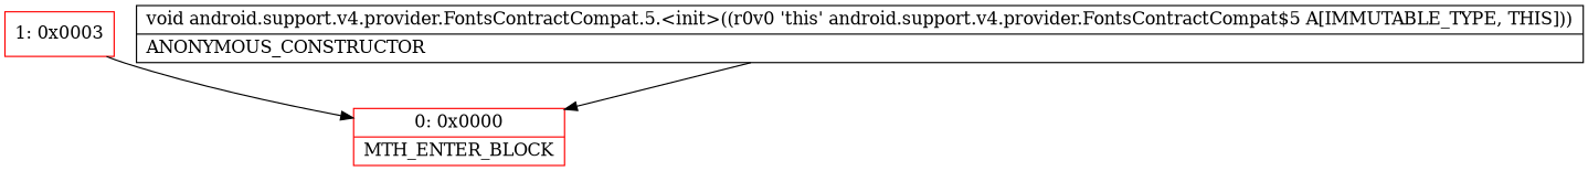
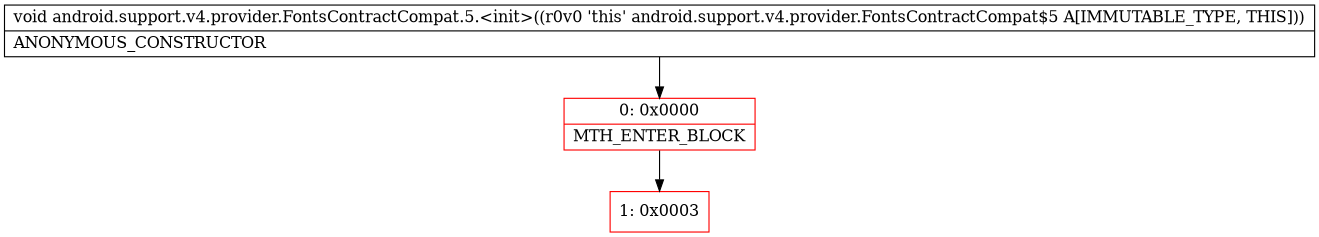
  digraph {
    node [color=red shape=record]
    n1 [label="{0\:\ 0x0000|MTH_ENTER_BLOCK\l}"]
    n2 [label="{1\:\ 0x0003}"]
    n3 [label="{void android.support.v4.provider.FontsContractCompat.5.\<init\>((r0v0 'this' android.support.v4.provider.FontsContractCompat$5 A[IMMUTABLE_TYPE, THIS]))  | ANONYMOUS_CONSTRUCTOR\l}" color=""]
    subgraph cluster_1 {
      label="R(0)"
    }
-   n2 -> n1
+   n1 -> n2
    n3 -> n1
  }
